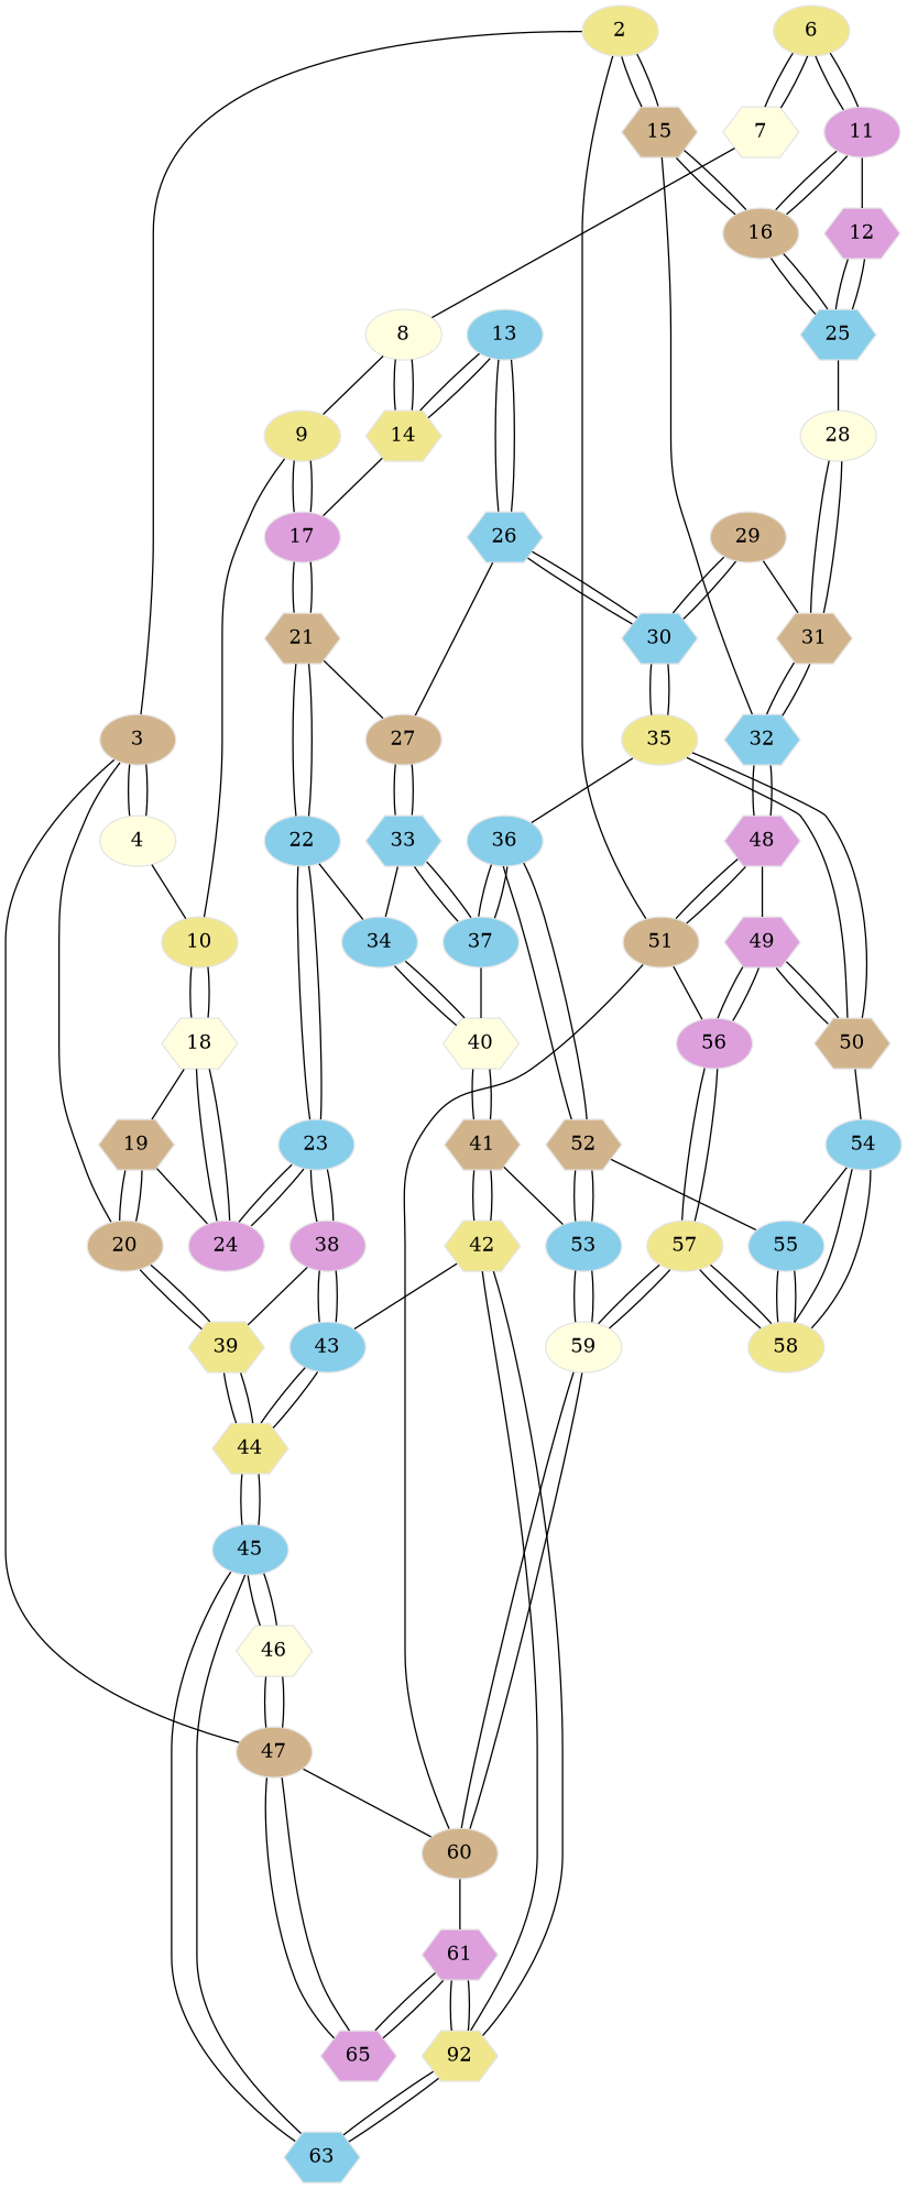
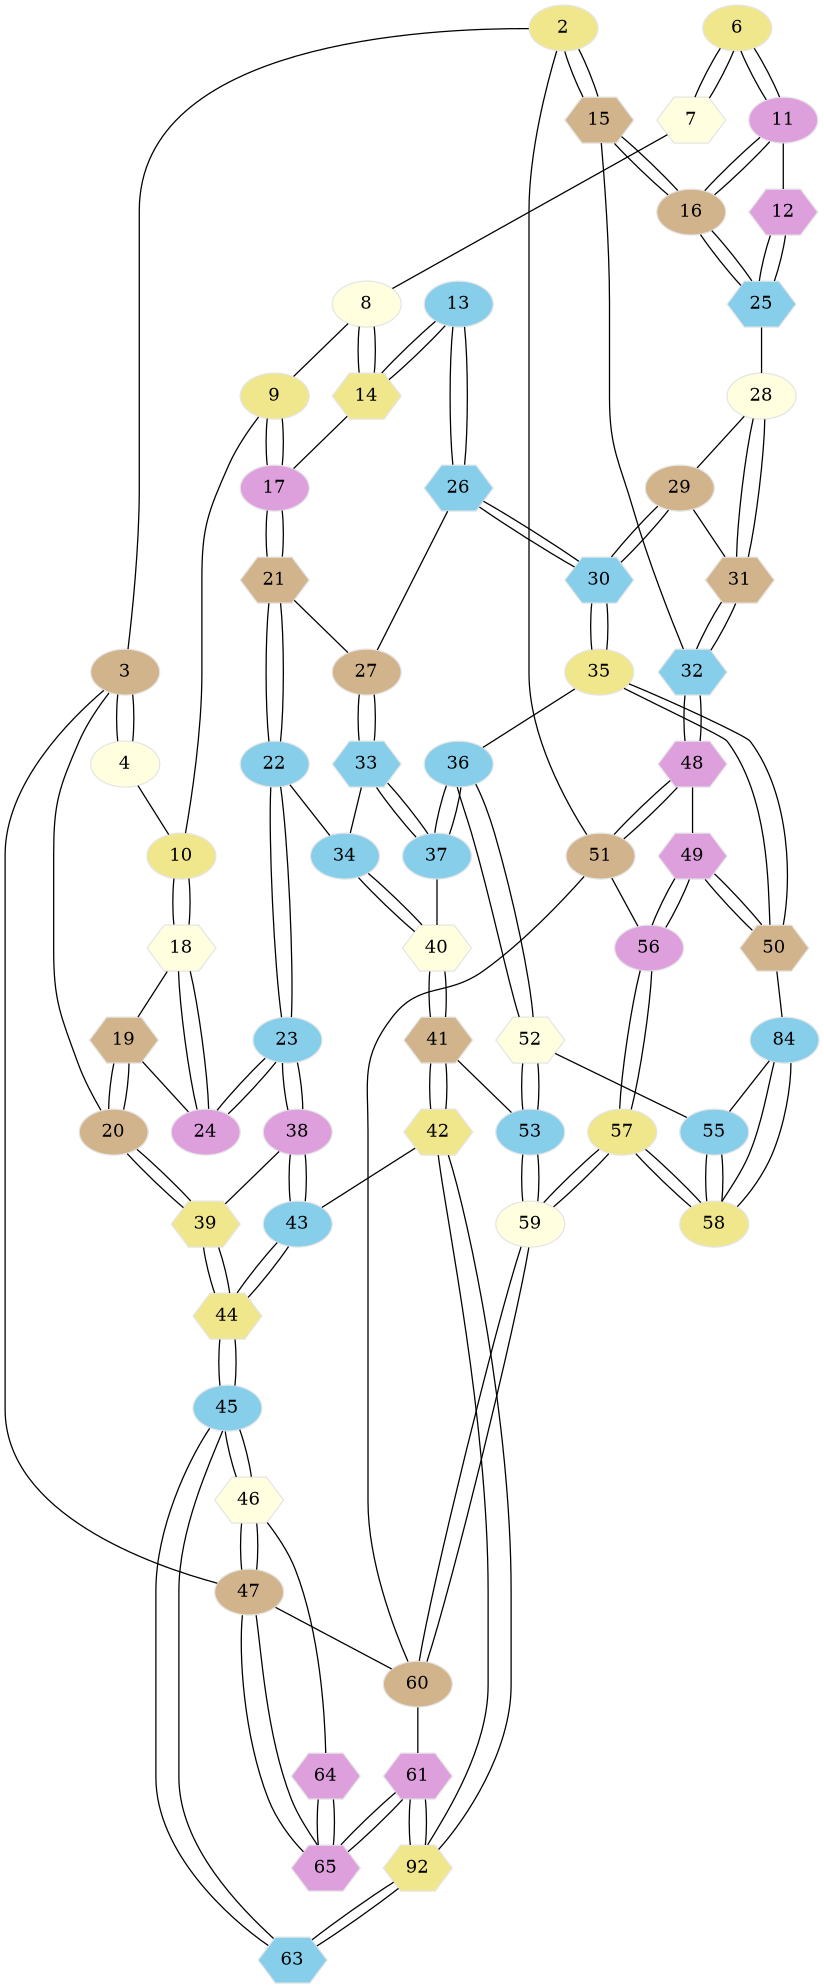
  graph {
    fontname="DejaVu Serif"
    node [color=gray90 fillcolor=skyblue fontname="DejaVu Serif" shape=ellipse style=filled]
    edge [fontname="DejaVu Serif"]
    2 [fillcolor=khaki]
    3 [fillcolor=tan]
    15 [fillcolor=tan shape=hexagon]
    51 [fillcolor=tan]
    6 [fillcolor=khaki]
    7 [fillcolor=lightyellow shape=hexagon]
    11 [fillcolor=plum]
    4 [fillcolor=lightyellow]
    20 [fillcolor=tan]
    47 [fillcolor=tan]
    16 [fillcolor=tan]
    32 [shape=hexagon]
    60 [fillcolor=tan]
    56 [fillcolor=plum]
    10 [fillcolor=khaki]
    39 [fillcolor=khaki shape=hexagon]
    65 [fillcolor=plum shape=hexagon]
    18 [fillcolor=lightyellow shape=hexagon]
    8 [fillcolor=lightyellow]
    12 [fillcolor=plum shape=hexagon]
    9 [fillcolor=khaki]
    14 [fillcolor=khaki shape=hexagon]
    17 [fillcolor=plum]
    21 [fillcolor=tan shape=hexagon]
    19 [fillcolor=tan shape=hexagon]
    24 [fillcolor=plum]
    25 [shape=hexagon]
    13
    26 [shape=hexagon]
    28 [fillcolor=lightyellow]
    27 [fillcolor=tan]
    30 [shape=hexagon]
    48 [fillcolor=plum shape=hexagon]
    22
    44 [fillcolor=khaki shape=hexagon]
    23
    34
    33 [shape=hexagon]
    38 [fillcolor=plum]
    40 [fillcolor=lightyellow shape=hexagon]
    43
    29 [fillcolor=tan]
    31 [fillcolor=tan shape=hexagon]
    35 [fillcolor=khaki]
    37
    36
    50 [fillcolor=tan shape=hexagon]
    49 [fillcolor=plum shape=hexagon]
    41 [fillcolor=tan shape=hexagon]
-   52 [fillcolor=tan shape=hexagon]
-   54
+   52 [fillcolor=lightyellow shape=hexagon]
+   54 [label=84]
    53
    55
    45
    42 [fillcolor=khaki shape=hexagon]
    n56 [fillcolor=khaki label=92 shape=hexagon]
    59 [fillcolor=lightyellow]
    63 [shape=hexagon]
    46 [fillcolor=lightyellow shape=hexagon]
+   64 [fillcolor=plum shape=hexagon]
    61 [fillcolor=plum shape=hexagon]
    57 [fillcolor=khaki]
    58 [fillcolor=khaki]
    2 -- 3
    2 -- 15
    2 -- 15
    2 -- 51
    3 -- 4
    3 -- 4
    3 -- 20
    3 -- 47
    15 -- 16
    15 -- 16
    15 -- 32
    51 -- 60
    51 -- 56
    6 -- 7
    6 -- 7
    6 -- 11
    6 -- 11
    7 -- 8
    11 -- 16
    11 -- 16
    11 -- 12
    4 -- 10
    20 -- 39
    20 -- 39
    47 -- 60
    47 -- 65
    47 -- 65
    16 -- 25
    16 -- 25
    32 -- 48
    32 -- 48
    60 -- 61
    56 -- 57
    56 -- 57
    10 -- 18
    10 -- 18
    39 -- 44
    39 -- 44
    18 -- 19
    18 -- 24
    18 -- 24
    8 -- 9
    8 -- 14
    8 -- 14
    12 -- 25
    12 -- 25
    9 -- 10
    9 -- 17
    9 -- 17
    14 -- 17
    17 -- 21
    17 -- 21
    21 -- 27
    21 -- 22
    21 -- 22
    19 -- 20
    19 -- 20
    19 -- 24
    25 -- 28
    13 -- 14
    13 -- 14
    13 -- 26
    13 -- 26
    26 -- 27
    26 -- 30
    26 -- 30
+   28 -- 29
    28 -- 31
    28 -- 31
    27 -- 33
    27 -- 33
    30 -- 35
    30 -- 35
    48 -- 51
    48 -- 51
    48 -- 49
    22 -- 23
    22 -- 23
    22 -- 34
    44 -- 45
    44 -- 45
    23 -- 24
    23 -- 24
    23 -- 38
    23 -- 38
    34 -- 40
    34 -- 40
    33 -- 34
    33 -- 37
    33 -- 37
    38 -- 39
    38 -- 43
    38 -- 43
    40 -- 41
    40 -- 41
    43 -- 44
    43 -- 44
    29 -- 30
    29 -- 30
    29 -- 31
    31 -- 32
    31 -- 32
    35 -- 36
    35 -- 50
    35 -- 50
    37 -- 40
    36 -- 37
    36 -- 37
    36 -- 52
    36 -- 52
    50 -- 54
    49 -- 56
    49 -- 56
    49 -- 50
    49 -- 50
    41 -- 53
    41 -- 42
    41 -- 42
    52 -- 53
    52 -- 53
    52 -- 55
    54 -- 55
    54 -- 58
    54 -- 58
    53 -- 59
    53 -- 59
    55 -- 58
    55 -- 58
    45 -- 63
    45 -- 63
    45 -- 46
    45 -- 46
    42 -- 43
    42 -- n56
    42 -- n56
    n56 -- 63
    n56 -- 63
    59 -- 60
    59 -- 60
    46 -- 47
    46 -- 47
+   46 -- 64
+   64 -- 65
+   64 -- 65
    61 -- 65
    61 -- 65
    61 -- n56
    61 -- n56
    57 -- 59
    57 -- 59
    57 -- 58
    57 -- 58
  }
